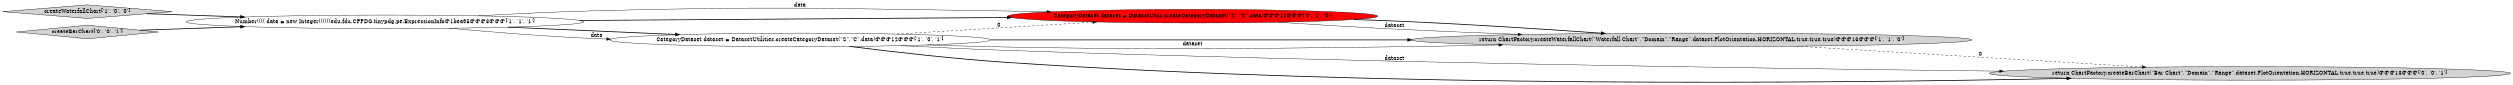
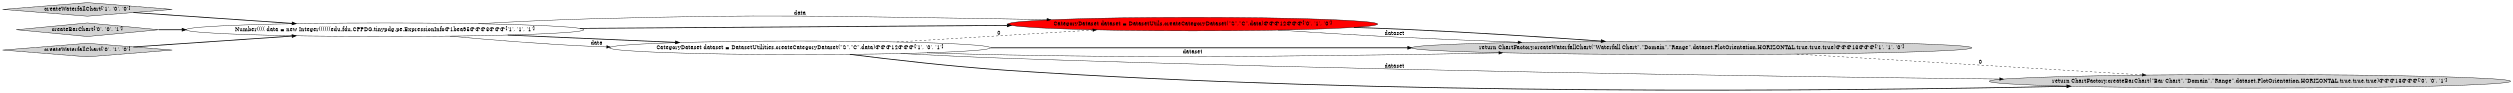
  digraph {
    rankdir=LR
    node [fillcolor=lightgray shape=ellipse style=filled]
    edge [style=bold]
    n1 [fillcolor=red label="CategoryDataset dataset = DatasetUtils.createCategoryDataset(\"S\",\"C\",data)@@@12@@@['0', '1', '0']"]
    n2 [label="return ChartFactory.createWaterfallChart(\"Waterfall Chart\",\"Domain\",\"Range\",dataset,PlotOrientation.HORIZONTAL,true,true,true)@@@13@@@['1', '1', '0']"]
    n3 [label="createWaterfallChart['1', '0', '0']" shape=diamond]
    n4 [fillcolor=white label="Number(((( data = new Integer((((((edu.fdu.CPPDG.tinypdg.pe.ExpressionInfo@1bea95@@@3@@@['1', '1', '1']"]
    n5 [label="return ChartFactory.createBarChart(\"Bar Chart\",\"Domain\",\"Range\",dataset,PlotOrientation.HORIZONTAL,true,true,true)@@@13@@@['0', '0', '1']"]
    n6 [fillcolor=white label="CategoryDataset dataset = DatasetUtilities.createCategoryDataset(\"S\",\"C\",data)@@@12@@@['1', '0', '1']"]
    n7 [label="createBarChart['0', '0', '1']" shape=diamond]
+   n8 [label="createWaterfallChart['0', '1', '0']" shape=diamond]
    n1 -> n2
    n1 -> n2 [label=dataset style=solid]
    n2 -> n5 [label=0 style=dashed]
    n3 -> n4
    n4 -> n1 [label=data style=solid]
    n4 -> n1
    n4 -> n6
    n4 -> n6 [label=data style=solid]
    n6 -> n1 [label=0 style=dashed]
    n6 -> n2
    n6 -> n2 [label=dataset style=solid]
    n6 -> n5 [label=dataset style=solid]
    n6 -> n5
    n7 -> n4
+   n8 -> n4
  }
